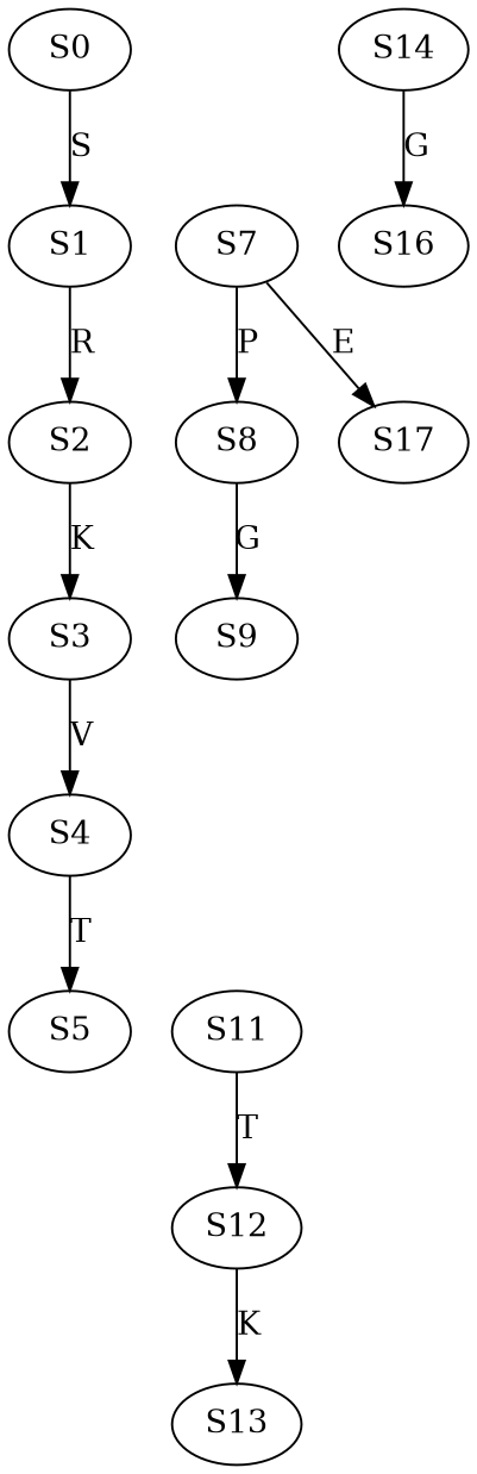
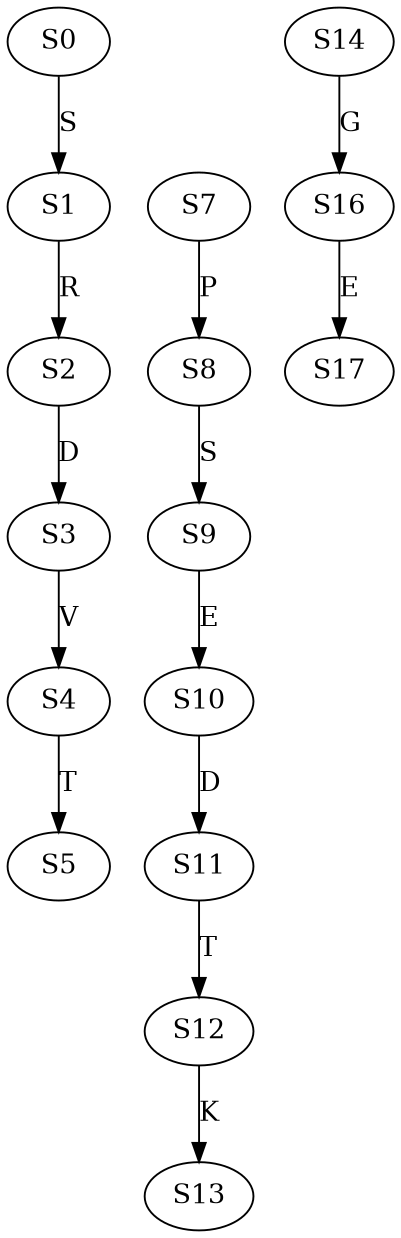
  strict digraph {
    S0
    S1
    S2
    S3
    S4
    S5
    S7
    S8
    S9
+   S10
    S11
    S12
    S13
    S14
    S16
    S17
    S0 -> S1 [label=S]
    S1 -> S2 [label=R]
-   S2 -> S3 [label=K]
+   S2 -> S3 [label=D]
    S3 -> S4 [label=V]
    S4 -> S5 [label=T]
    S7 -> S8 [label=P]
-   S8 -> S9 [label=G]
+   S8 -> S9 [label=S]
+   S9 -> S10 [label=E]
+   S10 -> S11 [label=D]
    S11 -> S12 [label=T]
    S12 -> S13 [label=K]
    S14 -> S16 [label=G]
-   S7 -> S17 [label=E]
+   S16 -> S17 [label=E]
  }
